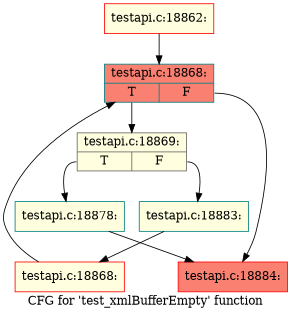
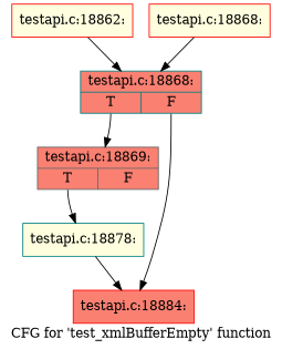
  digraph {
    label="CFG for 'test_xmlBufferEmpty' function"
    node [color=red fillcolor=lightyellow shape=record style=filled]
    n1 [label="{testapi.c:18862:}"]
    n2 [color=teal fillcolor=salmon label="{testapi.c:18868:|{<s0>T|<s1>F}}"]
-   n3 [color=gray40 label="{testapi.c:18869:|{<s0>T|<s1>F}}"]
+   n3 [color=gray40 fillcolor=salmon label="{testapi.c:18869:|{<s0>T|<s1>F}}"]
    n4 [fillcolor=salmon label="{testapi.c:18884:}"]
    n5 [color=teal label="{testapi.c:18878:}"]
-   n6 [color=teal label="{testapi.c:18883:}"]
    n7 [label="{testapi.c:18868:}"]
    n1 -> n2
    n2 -> n3 [tailport=s0]
    n2 -> n4 [tailport=s1]
    n3 -> n5 [tailport=s0]
-   n3 -> n6 [tailport=s1]
    n5 -> n4
-   n6 -> n7
    n7 -> n2
  }
